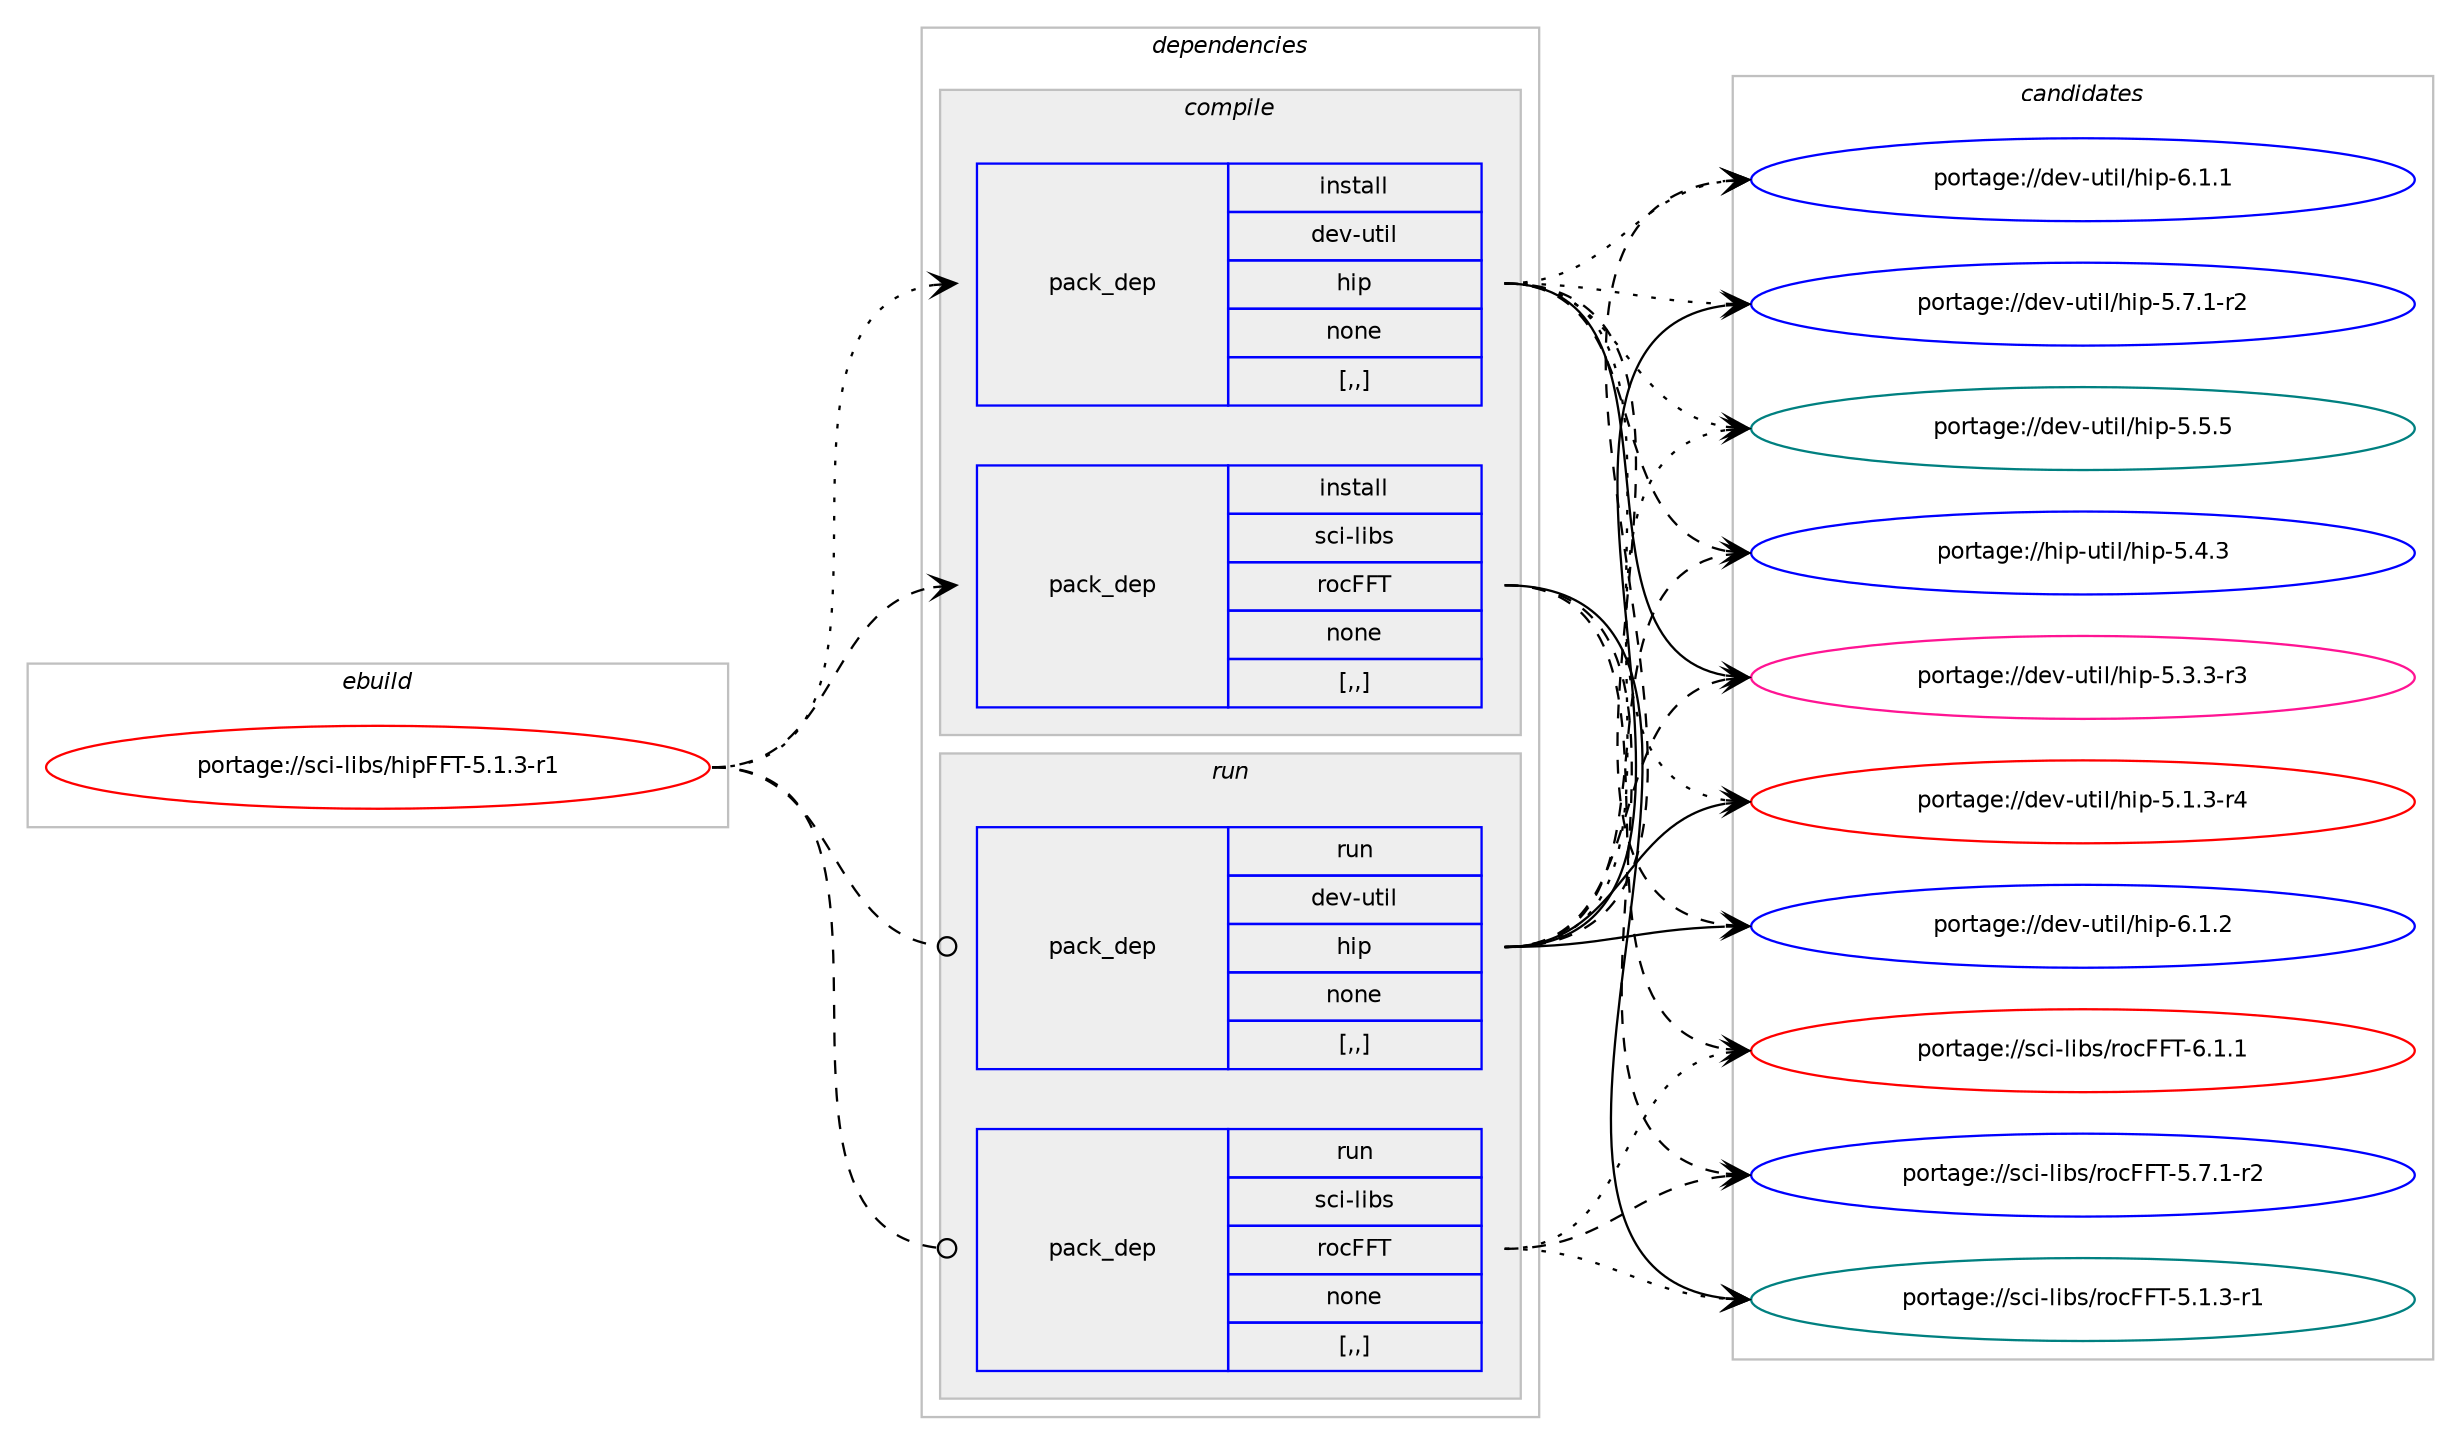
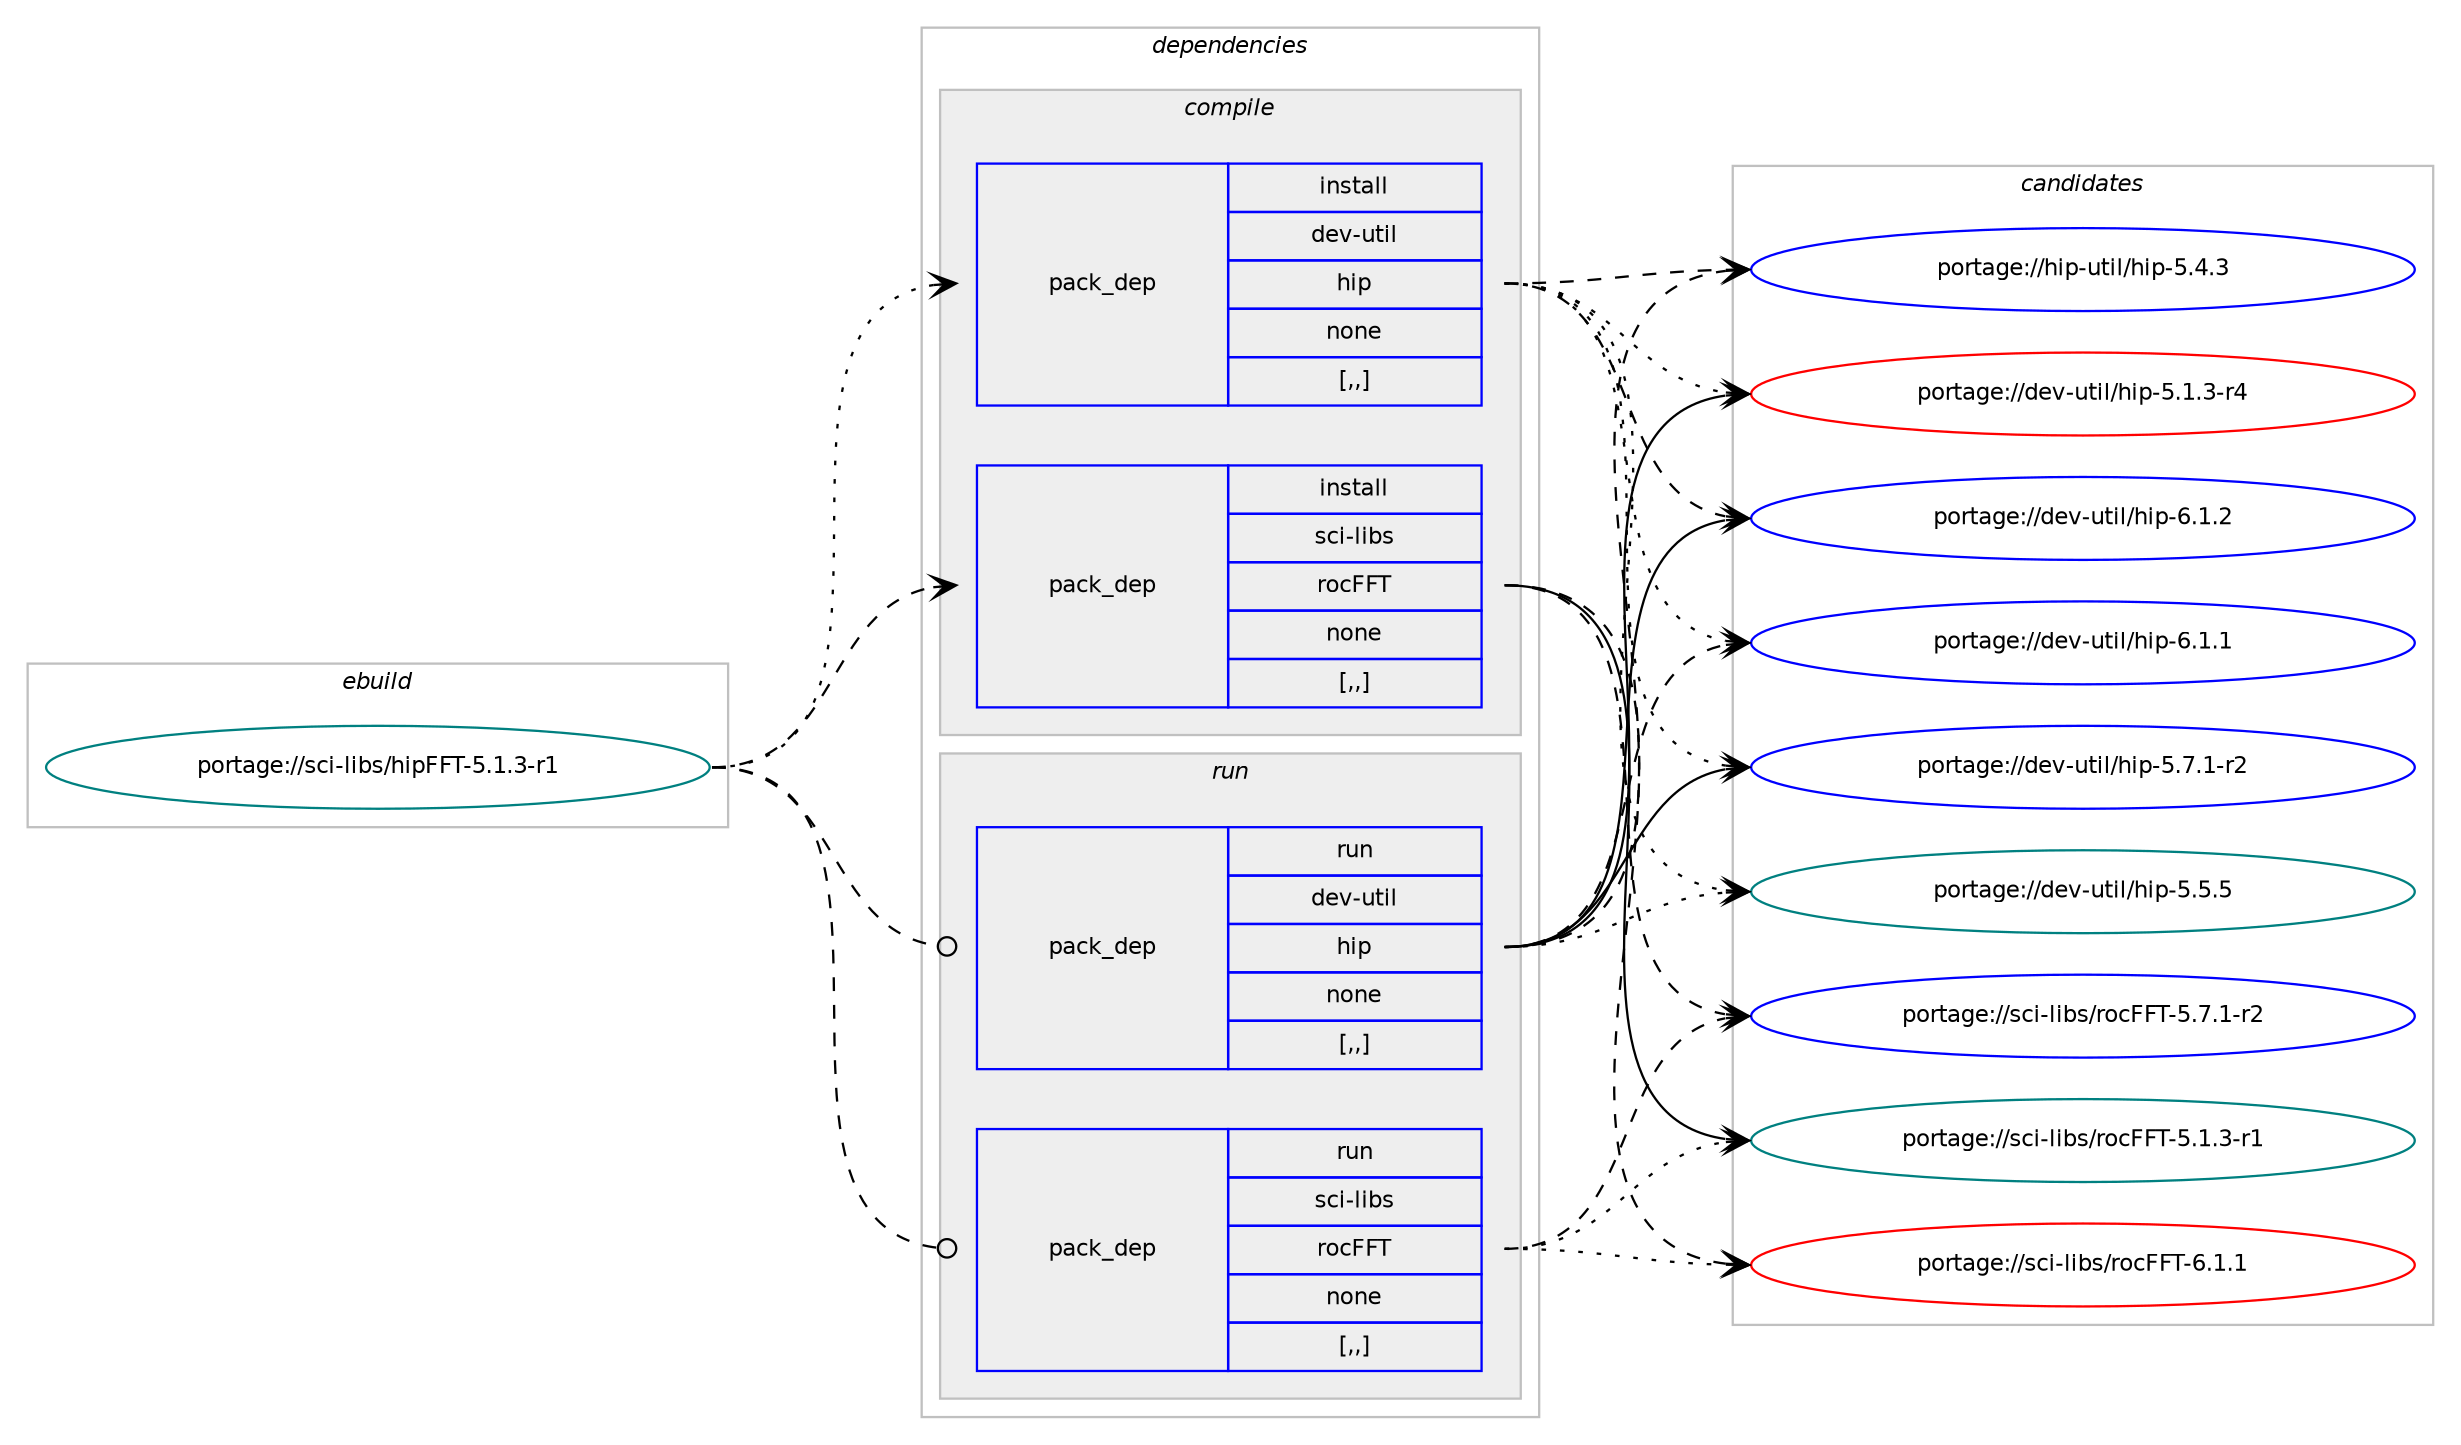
  digraph {
    compound=true
    concentrate=true
    fontname=Helvetica
    fontsize=10
    newrank=true
    rankdir=LR
    ranksep=1.5
    node [color=blue fontname=Helvetica fontsize=10]
    edge [arrowhead=vee headport=w style=dashed tailport=e weight=100]
-   n1 [color=red label="portage://sci-libs/hipFFT-5.1.3-r1" width=4]
+   n1 [color=teal label="portage://sci-libs/hipFFT-5.1.3-r1" width=4]
    n2 [label=<<TABLE BORDER="0" CELLBORDER="1" CELLSPACING="0" CELLPADDING="4" WIDTH="220"><TR><TD ROWSPAN="6" CELLPADDING="30">pack_dep</TD></TR><TR><TD WIDTH="110">install</TD></TR><TR><TD>dev-util</TD></TR><TR><TD>hip</TD></TR><TR><TD>none</TD></TR><TR><TD>[,,]</TD></TR></TABLE>> shape=none]
    n3 [label=<<TABLE BORDER="0" CELLBORDER="1" CELLSPACING="0" CELLPADDING="4" WIDTH="220"><TR><TD ROWSPAN="6" CELLPADDING="30">pack_dep</TD></TR><TR><TD WIDTH="110">install</TD></TR><TR><TD>sci-libs</TD></TR><TR><TD>rocFFT</TD></TR><TR><TD>none</TD></TR><TR><TD>[,,]</TD></TR></TABLE>> shape=none]
    n4 [label=<<TABLE BORDER="0" CELLBORDER="1" CELLSPACING="0" CELLPADDING="4" WIDTH="220"><TR><TD ROWSPAN="6" CELLPADDING="30">pack_dep</TD></TR><TR><TD WIDTH="110">run</TD></TR><TR><TD>dev-util</TD></TR><TR><TD>hip</TD></TR><TR><TD>none</TD></TR><TR><TD>[,,]</TD></TR></TABLE>> shape=none]
    n5 [label=<<TABLE BORDER="0" CELLBORDER="1" CELLSPACING="0" CELLPADDING="4" WIDTH="220"><TR><TD ROWSPAN="6" CELLPADDING="30">pack_dep</TD></TR><TR><TD WIDTH="110">run</TD></TR><TR><TD>sci-libs</TD></TR><TR><TD>rocFFT</TD></TR><TR><TD>none</TD></TR><TR><TD>[,,]</TD></TR></TABLE>> shape=none]
    n6 [label="portage://dev-util/hip-6.1.2" width=4]
    n7 [label="portage://dev-util/hip-6.1.1" width=4]
    n8 [label="portage://dev-util/hip-5.7.1-r2" width=4]
    n9 [color=teal label="portage://dev-util/hip-5.5.5" width=4]
    n10 [label="portage://hip-util/hip-5.4.3" width=4]
-   n11 [color=deeppink label="portage://dev-util/hip-5.3.3-r3" width=4]
    n12 [color=red label="portage://dev-util/hip-5.1.3-r4" width=4]
    n13 [color=red label="portage://sci-libs/rocFFT-6.1.1" width=4]
    n14 [label="portage://sci-libs/rocFFT-5.7.1-r2" width=4]
    n15 [color=teal label="portage://sci-libs/rocFFT-5.1.3-r1" width=4]
    subgraph cluster_1 {
      color=gray
      label=<<i>ebuild</i>>
      n1
    }
    subgraph cluster_2 {
      color=gray
      label=<<i>dependencies</i>>
      subgraph cluster_3 {
        color=gray
        fillcolor="#eeeeee"
        label=<<i>compile</i>>
        style=filled
        subgraph sub_4 {
          color=gray
          fillcolor="#eeeeee"
          label=<<i>compile</i>>
          style=filled
          n2
        }
        subgraph sub_5 {
          color=gray
          fillcolor="#eeeeee"
          label=<<i>compile</i>>
          style=filled
          n3
        }
      }
      subgraph cluster_6 {
        color=gray
        fillcolor="#eeeeee"
        label=<<i>compile and run</i>>
        style=filled
      }
      subgraph cluster_7 {
        color=gray
        fillcolor="#eeeeee"
        label=<<i>run</i>>
        style=filled
        subgraph sub_8 {
          color=gray
          fillcolor="#eeeeee"
          label=<<i>run</i>>
          style=filled
          n4
        }
        subgraph sub_9 {
          color=gray
          fillcolor="#eeeeee"
          label=<<i>run</i>>
          style=filled
          n5
        }
      }
    }
    subgraph cluster_10 {
      color=gray
      label=<<i>candidates</i>>
      rank=same
      subgraph sub_11 {
        color=black
        label=<<i>candidates</i>>
        nodesep=1
        rank=same
        n6
        n7
        n8
        n9
        n10
-       n11
        n12
      }
      subgraph sub_12 {
        color=black
        label=<<i>candidates</i>>
        nodesep=1
        rank=same
        n13
        n14
        n15
      }
      subgraph sub_13 {
        color=black
        label=<<i>candidates</i>>
        nodesep=1
        rank=same
        n6
        n7
        n8
        n9
        n10
-       n11
        n12
      }
      subgraph sub_14 {
        color=black
        label=<<i>candidates</i>>
        nodesep=1
        rank=same
        n13
        n14
        n15
      }
    }
    n1 -> n2 [style=dotted weight=20]
    n1 -> n3 [weight=20]
    n1 -> n4 [arrowhead=odot weight=20]
    n1 -> n5 [arrowhead=odot weight=20]
    n2 -> n6
    n2 -> n7 [style=dotted]
    n2 -> n8 [style=dotted]
    n2 -> n9 [style=dotted]
    n2 -> n10
-   n2 -> n11 [style=solid]
    n2 -> n12 [style=dotted]
    n3 -> n13
    n3 -> n14
    n3 -> n15 [style=solid]
    n4 -> n6 [style=solid]
    n4 -> n7
    n4 -> n8 [style=solid]
    n4 -> n9 [style=dotted]
    n4 -> n10
-   n4 -> n11
    n4 -> n12 [style=solid]
    n5 -> n13 [style=dotted]
    n5 -> n14
    n5 -> n15 [style=dotted]
  }
